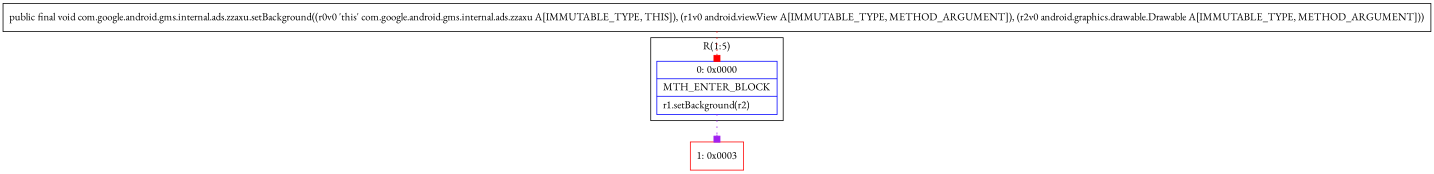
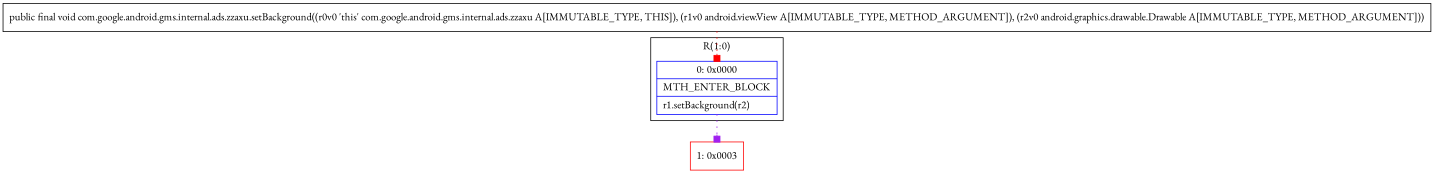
  digraph {
    fontname="EB Garamond"
    node [shape=record fontname="EB Garamond"]
    edge [style=dotted arrowhead=box fontname="EB Garamond"]
    n1 [color=blue label="{0\:\ 0x0000|MTH_ENTER_BLOCK\l|r1.setBackground(r2)\l}"]
    n2 [color=red label="{1\:\ 0x0003}"]
    n3 [label="{public final void com.google.android.gms.internal.ads.zzaxu.setBackground((r0v0 'this' com.google.android.gms.internal.ads.zzaxu A[IMMUTABLE_TYPE, THIS]), (r1v0 android.view.View A[IMMUTABLE_TYPE, METHOD_ARGUMENT]), (r2v0 android.graphics.drawable.Drawable A[IMMUTABLE_TYPE, METHOD_ARGUMENT])) }"]
    subgraph cluster_1 {
-     label="R(1:5)"
+     label="R(1:0)"
      n1
    }
    n1 -> n2 [color=purple]
    n3 -> n1 [color=red]
  }
